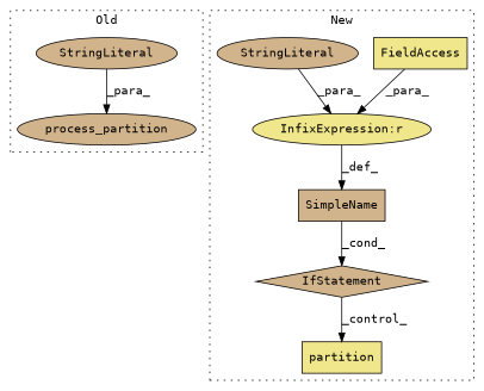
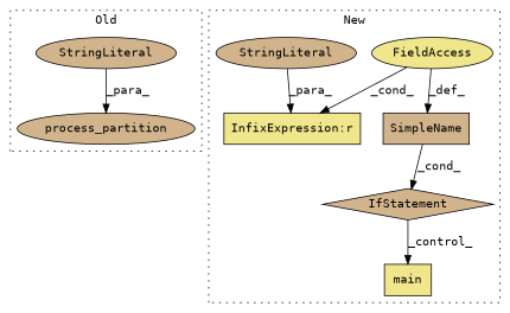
  digraph {
    fontname="DejaVu Sans Mono"
    node [a=32 fillcolor=tan fontname="DejaVu Sans Mono" shape=box style=filled]
    edge [fontname="DejaVu Sans Mono"]
    n1 [l="18,1" label=process_partition s="6817,6842" shape=ellipse]
    n2 [a=45 l=7 label=StringLiteral s=6835 shape=ellipse]
-   n3 [fillcolor=khaki l=6 label=partition s=7174]
-   n4 [a=27 fillcolor=khaki l=4 label="InfixExpression:r" s=7150 shape=ellipse]
+   n3 [fillcolor=khaki l=6 label=main s=7174]
+   n4 [a=27 fillcolor=khaki l=4 label="InfixExpression:r" s=7150]
    n5 [a=42 label=SimpleName]
    n6 [a=25 l="4,2" label=IfStatement s="7138,7164" shape=diamond]
-   n7 [a=22 fillcolor=khaki l=8 label=FieldAccess s=7142]
+   n7 [a=22 fillcolor=khaki l=8 label=FieldAccess s=7142 shape=ellipse]
    n8 [a=45 l=10 label=StringLiteral s=7154 shape=ellipse]
    subgraph cluster_1 {
      label=Old
      style=dotted
      n1
      n2
    }
    subgraph cluster_2 {
      label=New
      style=dotted
      n3
      n4
      n5
      n6
      n7
      n8
    }
    n2 -> n1 [label=_para_]
-   n4 -> n5 [label=_def_]
+   n7 -> n5 [label=_def_]
    n5 -> n6 [label=_cond_]
    n6 -> n3 [label=_control_]
-   n7 -> n4 [label=_para_]
+   n7 -> n4 [label=_cond_]
    n8 -> n4 [label=_para_]
  }
